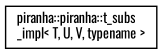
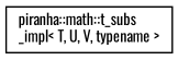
  digraph {
    rankdir=LR
    fontname=Oswald
-   n1 [color=black fillcolor=white fontname=Oswald fontsize=10 height=0.2 label="piranha::piranha::t_subs\l_impl\< T, U, V, typename \>" shape=record style=filled width=0.4]
+   n1 [color=black fillcolor=white fontname=Oswald fontsize=10 height=0.2 label="piranha::math::t_subs\l_impl\< T, U, V, typename \>" shape=record style=filled width=0.4]
  }
